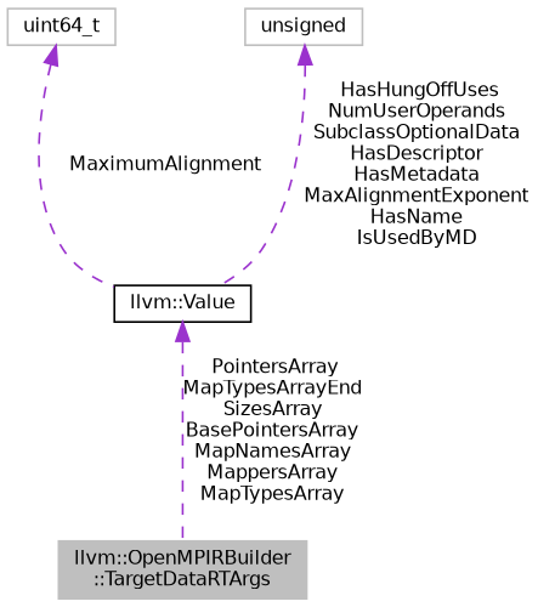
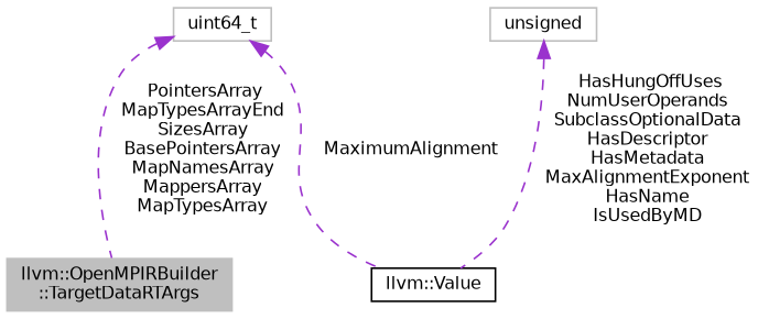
  digraph {
    node [color=grey75 fontname=Helvetica fontsize=10 shape=record]
    edge [color=darkorchid3 dir=back fontname=Helvetica fontsize=10 labelfontname=Helvetica labelfontsize=10 style=dashed]
    n1 [fillcolor=grey75 fontcolor=black height=0.2 label="llvm::OpenMPIRBuilder\l::TargetDataRTArgs" style=filled width=0.4]
    n2 [color=black height=0.2 label="llvm::Value" width=0.4]
    n3 [height=0.2 label=uint64_t width=0.4]
    n4 [height=0.2 label=unsigned width=0.4]
-   n2 -> n1 [label=" PointersArray\nMapTypesArrayEnd\nSizesArray\nBasePointersArray\nMapNamesArray\nMappersArray\nMapTypesArray"]
+   n3 -> n1 [label=" PointersArray\nMapTypesArrayEnd\nSizesArray\nBasePointersArray\nMapNamesArray\nMappersArray\nMapTypesArray"]
    n3 -> n2 [label=" MaximumAlignment"]
    n4 -> n2 [label=" HasHungOffUses\nNumUserOperands\nSubclassOptionalData\nHasDescriptor\nHasMetadata\nMaxAlignmentExponent\nHasName\nIsUsedByMD"]
  }
